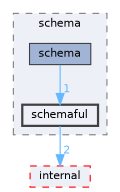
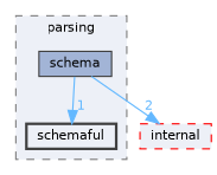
  digraph {
    compound=true
    fontname="DejaVu Sans"
    node [color=grey25 fillcolor="#edf0f7" fontname="DejaVu Sans" fontsize=10 shape=box]
    edge [color=steelblue1 fontcolor=steelblue1 fontname="DejaVu Sans" fontsize=10 labeldistance=1.5 labelfontname=Helvetica labelfontsize=10]
    n1 [fillcolor="#a2b4d6" height=0.2 label=schema style=filled width=0.4]
    n2 [height=0.2 label=schemaful style="filled,bold" width=0.4]
    n3 [color=red height=0.2 label=internal style="filled,dashed" width=0.4]
    subgraph cluster_1 {
      bgcolor="#edf0f7"
      fontsize=10
-     label=schema
+     label=parsing
      pencolor=grey50
      style="filled,dashed"
      n1
      n2
    }
    n1 -> n2 [headlabel=1]
-   n2 -> n3 [headlabel=2]
+   n1 -> n3 [headlabel=2]
  }
